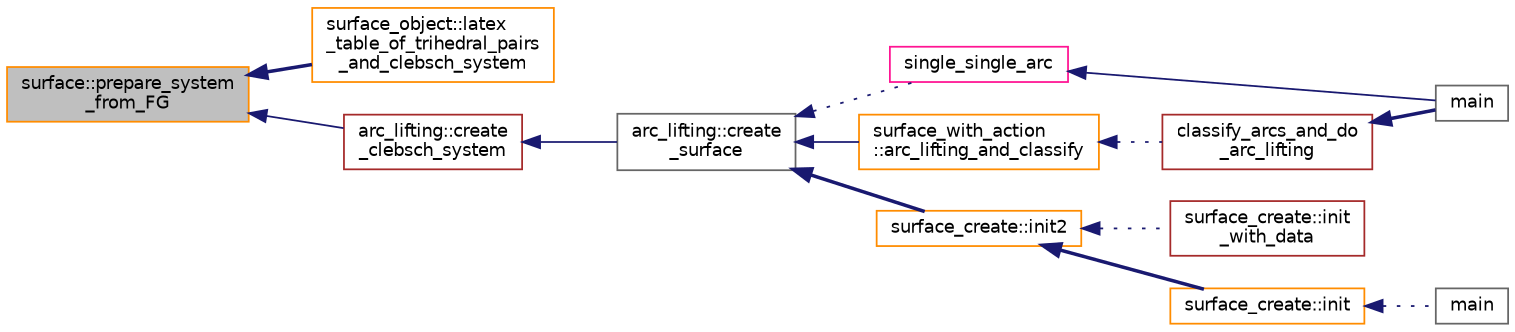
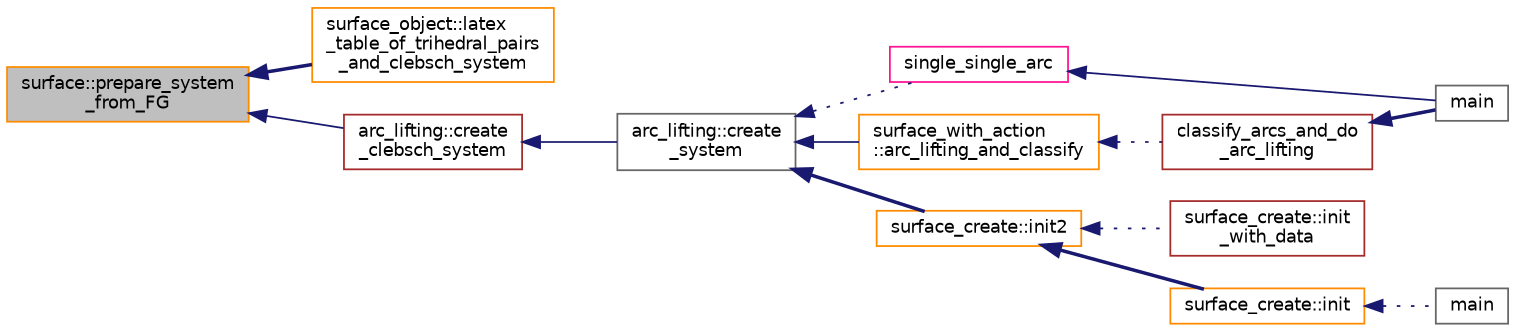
  digraph {
    rankdir=LR
    node [color=darkorange fillcolor=white fontname=Helvetica fontsize=10 shape=record style=filled]
    edge [color=midnightblue dir=back fontname=Helvetica fontsize=10 labelfontname=Helvetica labelfontsize=10 style=bold]
    n1 [fillcolor=grey75 fontcolor=black height=0.2 label="surface::prepare_system\l_from_FG" width=0.4]
    n2 [height=0.2 label="surface_object::latex\l_table_of_trihedral_pairs\l_and_clebsch_system" width=0.4]
    n3 [color=brown height=0.2 label="arc_lifting::create\l_clebsch_system" width=0.4]
-   n4 [color=gray40 height=0.2 label="arc_lifting::create\l_surface" width=0.4]
+   n4 [color=gray40 height=0.2 label="arc_lifting::create\l_system" width=0.4]
    n5 [color=deeppink height=0.2 label=single_single_arc width=0.4]
    n6 [height=0.2 label="surface_create::init2" width=0.4]
    n7 [height=0.2 label="surface_with_action\l::arc_lifting_and_classify" width=0.4]
    n8 [color=gray40 height=0.2 label=main width=0.4]
    n9 [color=brown height=0.2 label="surface_create::init\l_with_data" width=0.4]
    n10 [height=0.2 label="surface_create::init" width=0.4]
    n11 [color=brown height=0.2 label="classify_arcs_and_do\l_arc_lifting" width=0.4]
    n12 [color=gray40 height=0.2 label=main width=0.4]
    n1 -> n2
    n1 -> n3 [style=solid]
    n3 -> n4 [style=solid]
    n4 -> n5 [style=dotted]
    n4 -> n6
    n4 -> n7 [style=solid]
    n5 -> n8 [style=solid]
    n6 -> n9 [style=dotted]
    n6 -> n10
    n7 -> n11 [style=dotted]
    n10 -> n12 [style=dotted]
    n11 -> n8
  }
